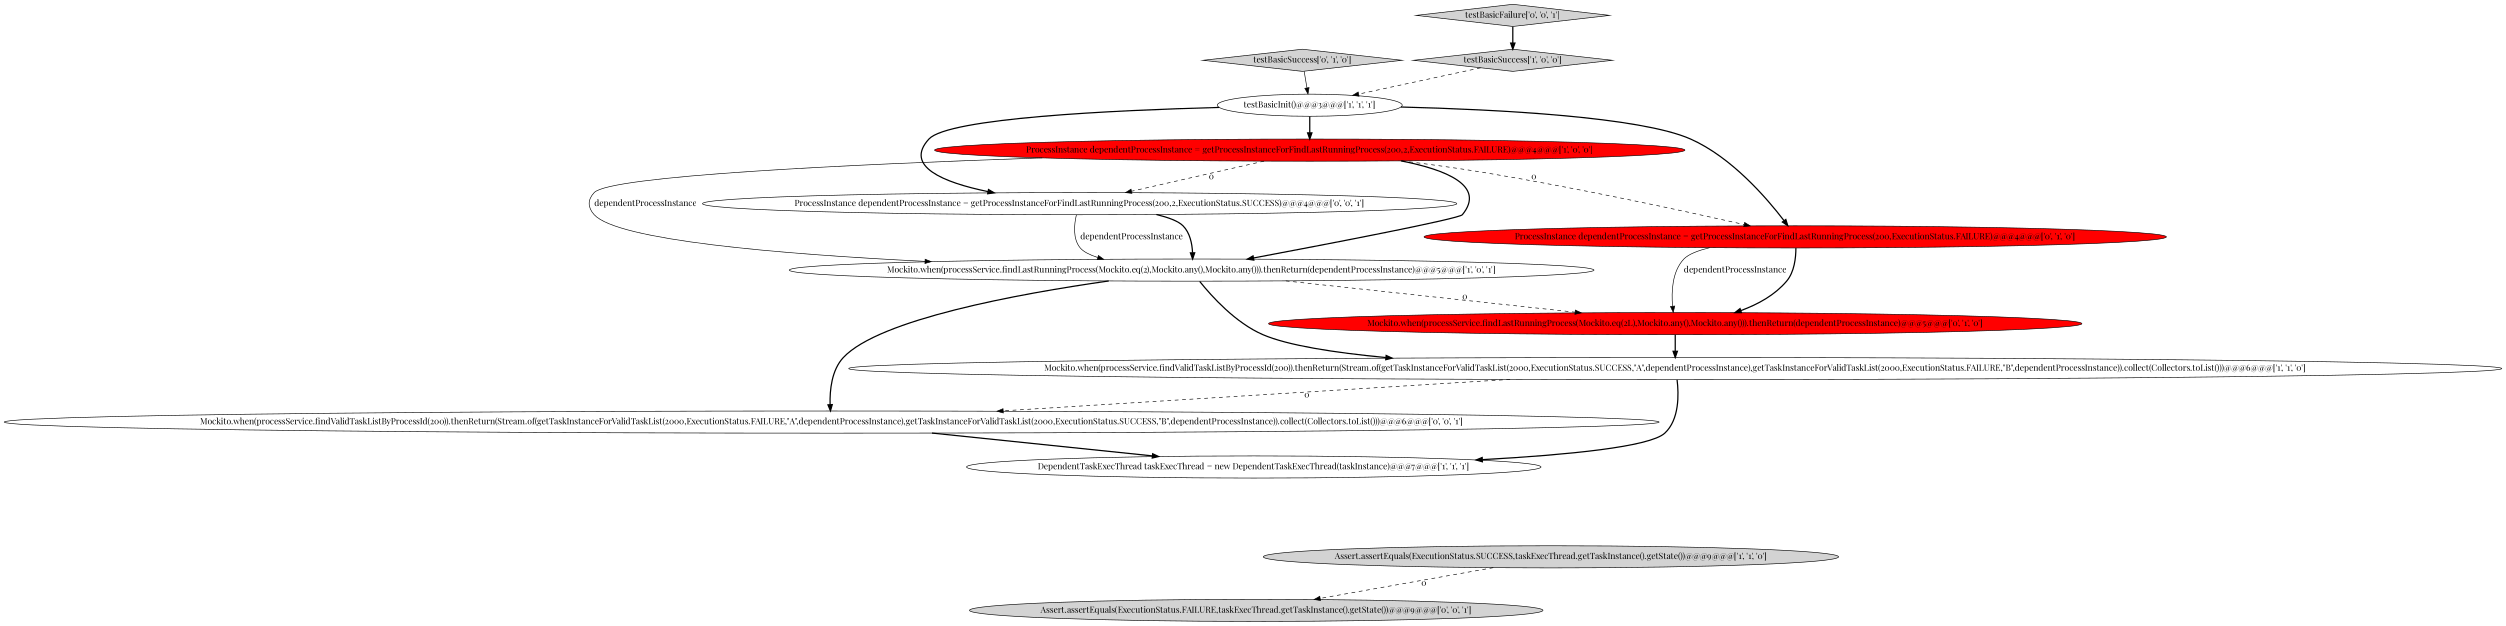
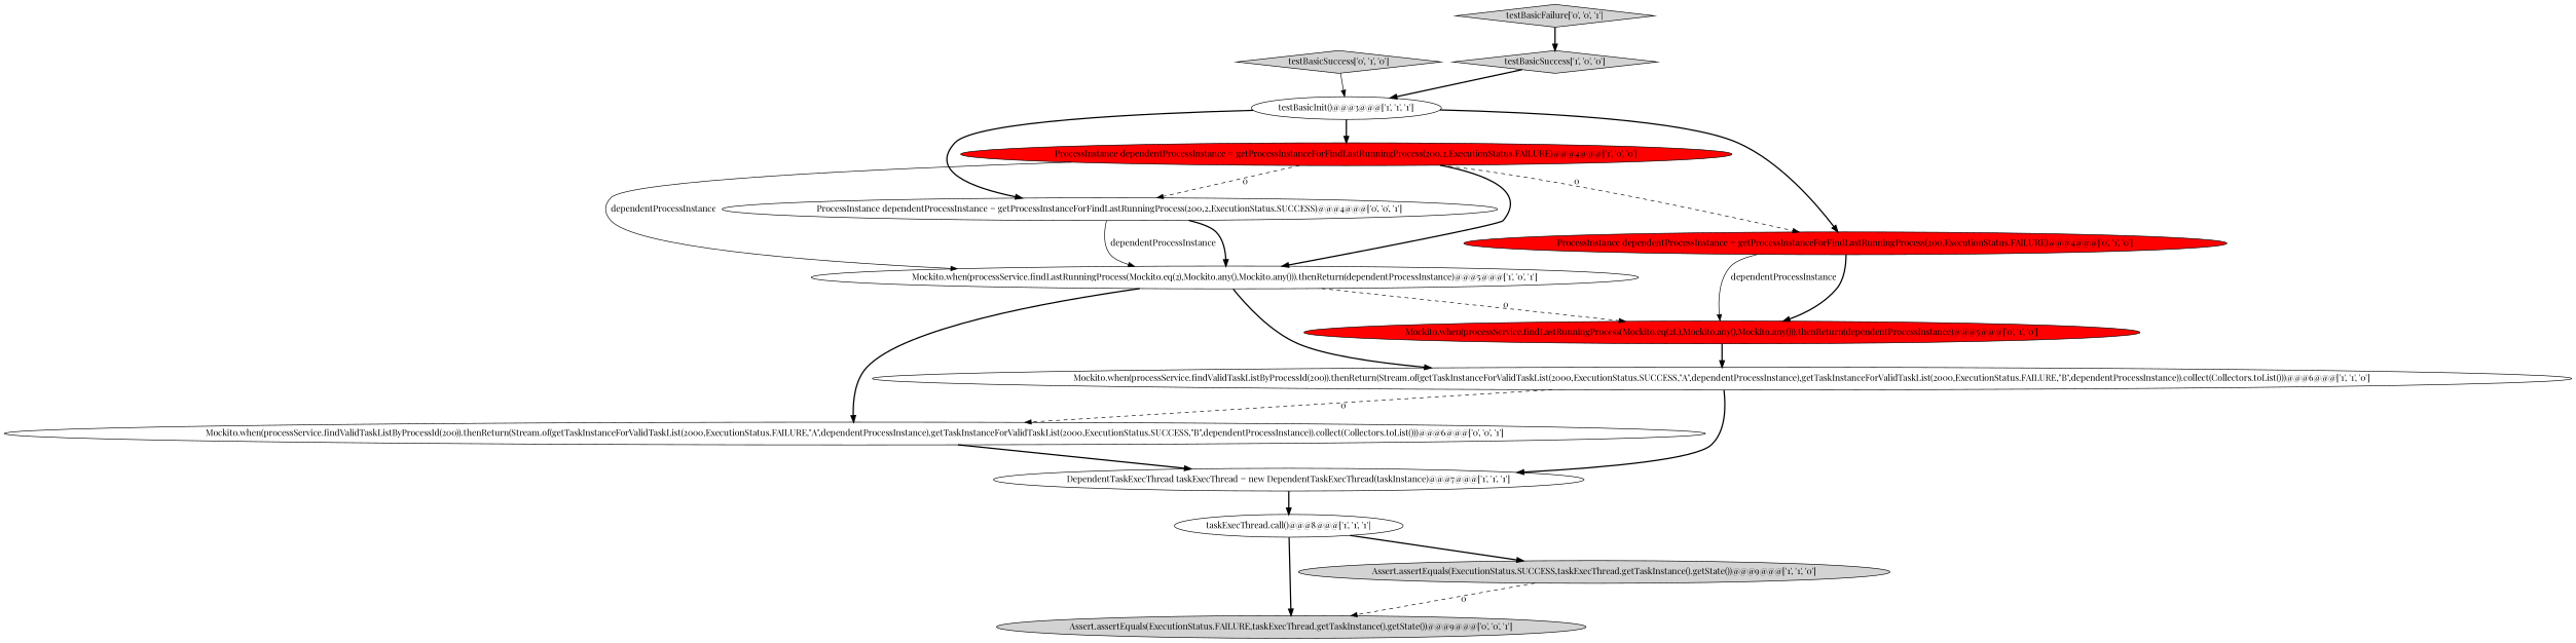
  digraph {
    fontname="Playfair Display"
    node [fillcolor=white fontname="Playfair Display" shape=ellipse style=filled]
    edge [fontname="Playfair Display" style=bold]
    n1 [fillcolor=lightgray label="testBasicSuccess['0', '1', '0']" shape=diamond]
    n2 [label="testBasicInit()@@@3@@@['1', '1', '1']"]
    n3 [fillcolor=red label="ProcessInstance dependentProcessInstance = getProcessInstanceForFindLastRunningProcess(200,2,ExecutionStatus.FAILURE)@@@4@@@['1', '0', '0']"]
    n4 [fillcolor=red label="ProcessInstance dependentProcessInstance = getProcessInstanceForFindLastRunningProcess(200,ExecutionStatus.FAILURE)@@@4@@@['0', '1', '0']"]
    n5 [label="ProcessInstance dependentProcessInstance = getProcessInstanceForFindLastRunningProcess(200,2,ExecutionStatus.SUCCESS)@@@4@@@['0', '0', '1']"]
    n6 [label="Mockito.when(processService.findLastRunningProcess(Mockito.eq(2),Mockito.any(),Mockito.any())).thenReturn(dependentProcessInstance)@@@5@@@['1', '0', '1']"]
    n7 [label="Mockito.when(processService.findValidTaskListByProcessId(200)).thenReturn(Stream.of(getTaskInstanceForValidTaskList(2000,ExecutionStatus.FAILURE,\"A\",dependentProcessInstance),getTaskInstanceForValidTaskList(2000,ExecutionStatus.SUCCESS,\"B\",dependentProcessInstance)).collect(Collectors.toList()))@@@6@@@['0', '0', '1']"]
    n8 [fillcolor=red label="Mockito.when(processService.findLastRunningProcess(Mockito.eq(2L),Mockito.any(),Mockito.any())).thenReturn(dependentProcessInstance)@@@5@@@['0', '1', '0']"]
    n9 [label="Mockito.when(processService.findValidTaskListByProcessId(200)).thenReturn(Stream.of(getTaskInstanceForValidTaskList(2000,ExecutionStatus.SUCCESS,\"A\",dependentProcessInstance),getTaskInstanceForValidTaskList(2000,ExecutionStatus.FAILURE,\"B\",dependentProcessInstance)).collect(Collectors.toList()))@@@6@@@['1', '1', '0']"]
    n10 [label="DependentTaskExecThread taskExecThread = new DependentTaskExecThread(taskInstance)@@@7@@@['1', '1', '1']"]
    n11 [fillcolor=lightgray label="Assert.assertEquals(ExecutionStatus.FAILURE,taskExecThread.getTaskInstance().getState())@@@9@@@['0', '0', '1']"]
+   n12 [label="taskExecThread.call()@@@8@@@['1', '1', '1']"]
    n13 [fillcolor=lightgray label="Assert.assertEquals(ExecutionStatus.SUCCESS,taskExecThread.getTaskInstance().getState())@@@9@@@['1', '1', '0']"]
    n14 [fillcolor=lightgray label="testBasicSuccess['1', '0', '0']" shape=diamond]
    n15 [fillcolor=lightgray label="testBasicFailure['0', '0', '1']" shape=diamond]
    n1 -> n2 [style=solid]
    n2 -> n3
    n2 -> n4
    n2 -> n5
    n3 -> n4 [label=0 style=dashed]
    n3 -> n5 [label=0 style=dashed]
    n3 -> n6
    n3 -> n6 [label=dependentProcessInstance style=solid]
    n4 -> n8 [label=dependentProcessInstance style=solid]
    n4 -> n8
    n5 -> n6 [label=dependentProcessInstance style=solid]
    n5 -> n6
    n6 -> n7
    n6 -> n8 [label=0 style=dashed]
    n6 -> n9
    n7 -> n10
    n8 -> n9
    n9 -> n7 [label=0 style=dashed]
    n9 -> n10
+   n10 -> n12
+   n12 -> n11
+   n12 -> n13
    n13 -> n11 [label=0 style=dashed]
-   n14 -> n2 [style=dashed]
+   n14 -> n2
    n15 -> n14
  }
